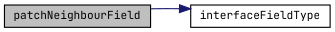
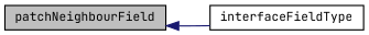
  digraph {
    rankdir=LR
    fontname="JetBrains Mono"
    node [color=black fontname="JetBrains Mono" fontsize=10 shape=record]
    n1 [fillcolor=grey75 fontcolor=black height=0.2 label=patchNeighbourField style=filled width=0.4]
    n2 [height=0.2 label=interfaceFieldType width=0.4]
-   n2 -> n1 [color=midnightblue dir=back fontname="JetBrains Mono" fontsize=10 labelfontname=FreeSans labelfontsize=10 style=solid]
+   n1 -> n2 [color=midnightblue dir=back fontname="JetBrains Mono" fontsize=10 labelfontname=FreeSans labelfontsize=10 style=solid]
  }
